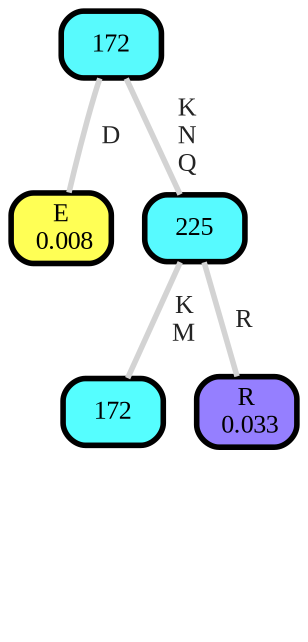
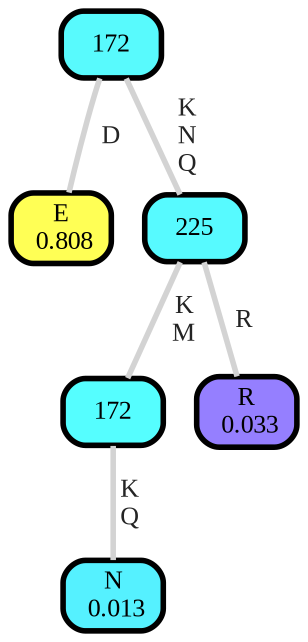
  graph {
    fontname="Liberation Serif"
    ranksep="0 equally"
    splines=straight
    node [color=black fontcolor=black fontname="Liberation Serif" penwidth=3 shape=box style="filled, rounded"]
    edge [color=lightgray fontcolor=grey14 fontname="Liberation Serif" fontweight=bold penwidth=3]
-   n1 [fillcolor="#ffff55" label="E\n 0.008"]
+   n1 [fillcolor="#ffff55" label="E\n 0.808"]
    n2 [fillcolor="#58fafd" label=172]
    n3 [fillcolor="#57faff" label=225]
    n4 [fillcolor="#55feff" label=172]
    n5 [fillcolor="#957fff" label="R\n 0.033"]
+   n6 [fillcolor="#55f1ff" label="N\n 0.013"]
    subgraph sub_1 {
      rank=same
    }
    n2 -- n1 [label=" D"]
    n2 -- n3 [label=" K\n N\n Q"]
    n3 -- n4 [label=" K\n M"]
    n3 -- n5 [label=" R"]
+   n4 -- n6 [label=" K\n Q"]
  }
